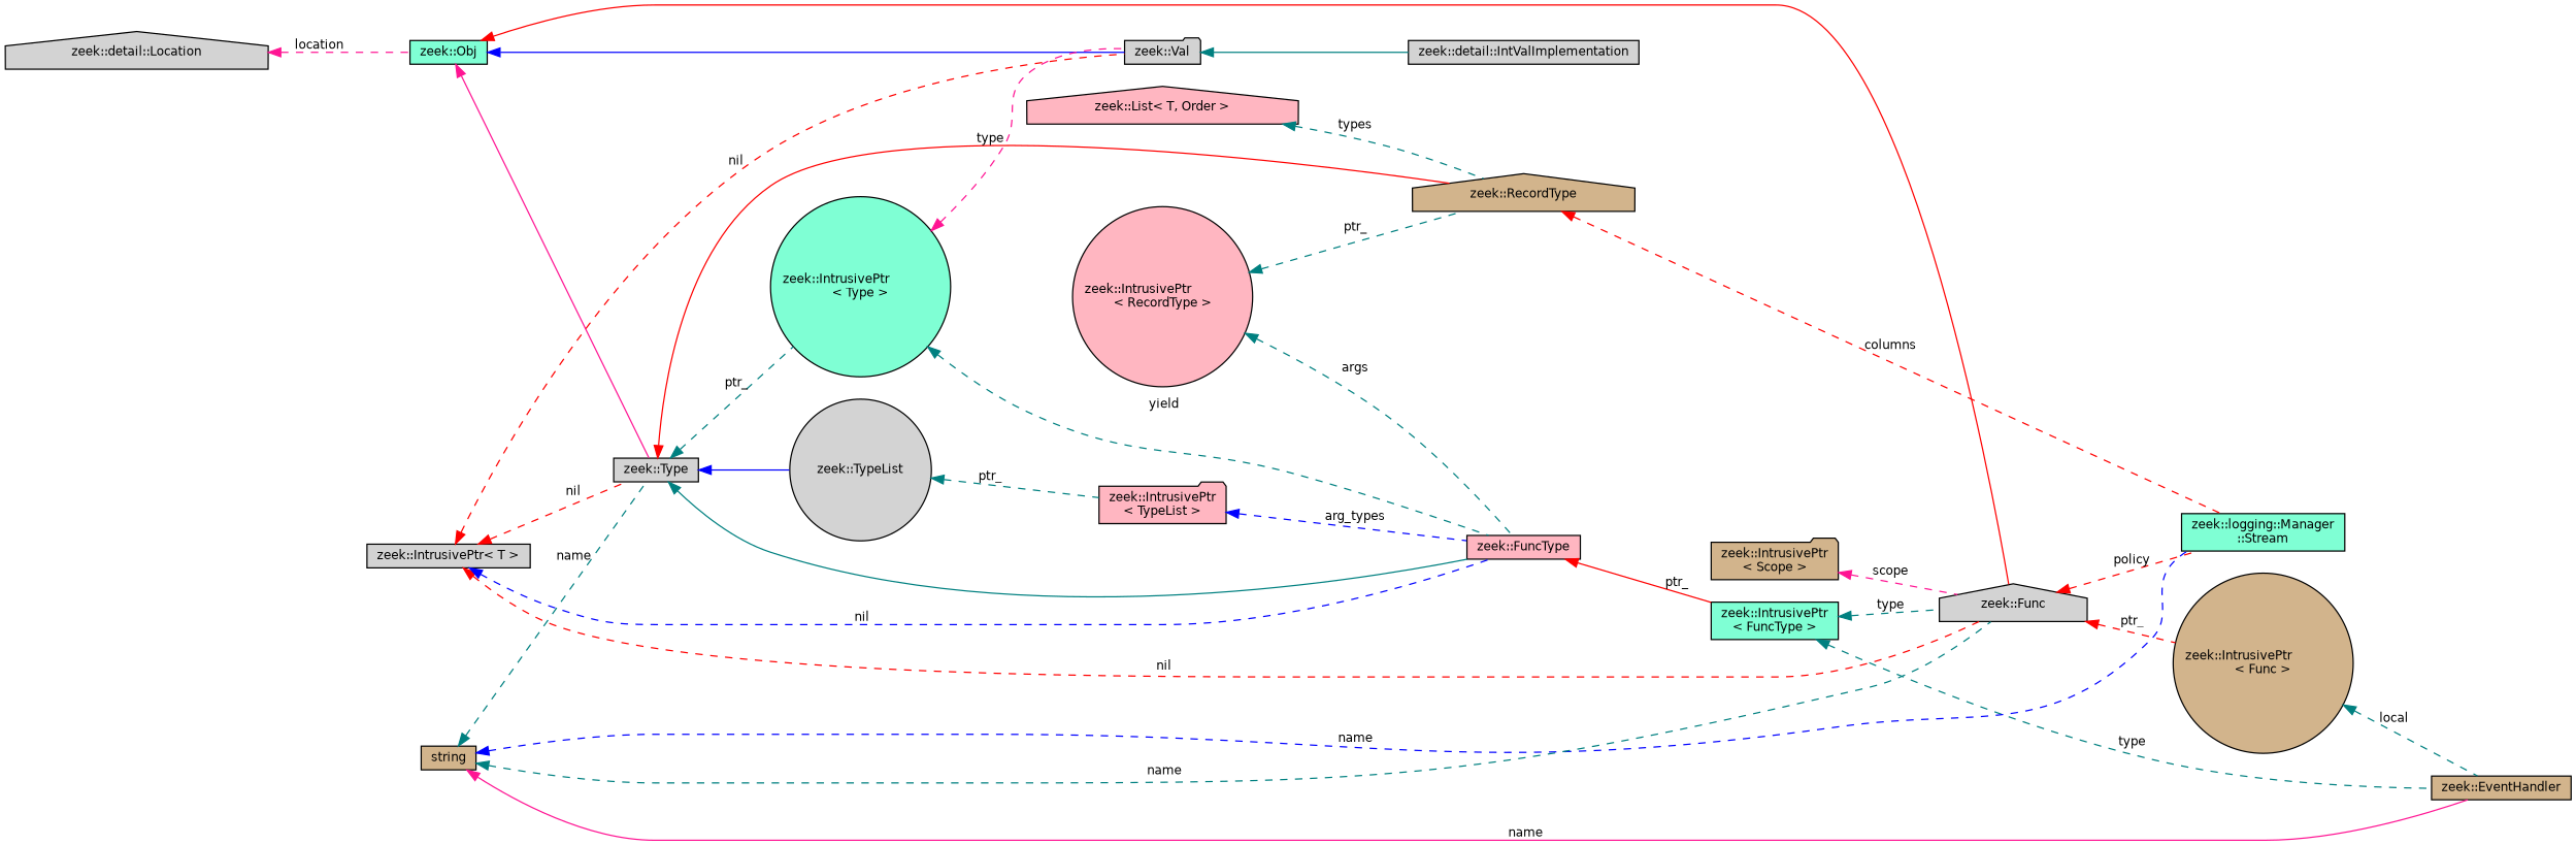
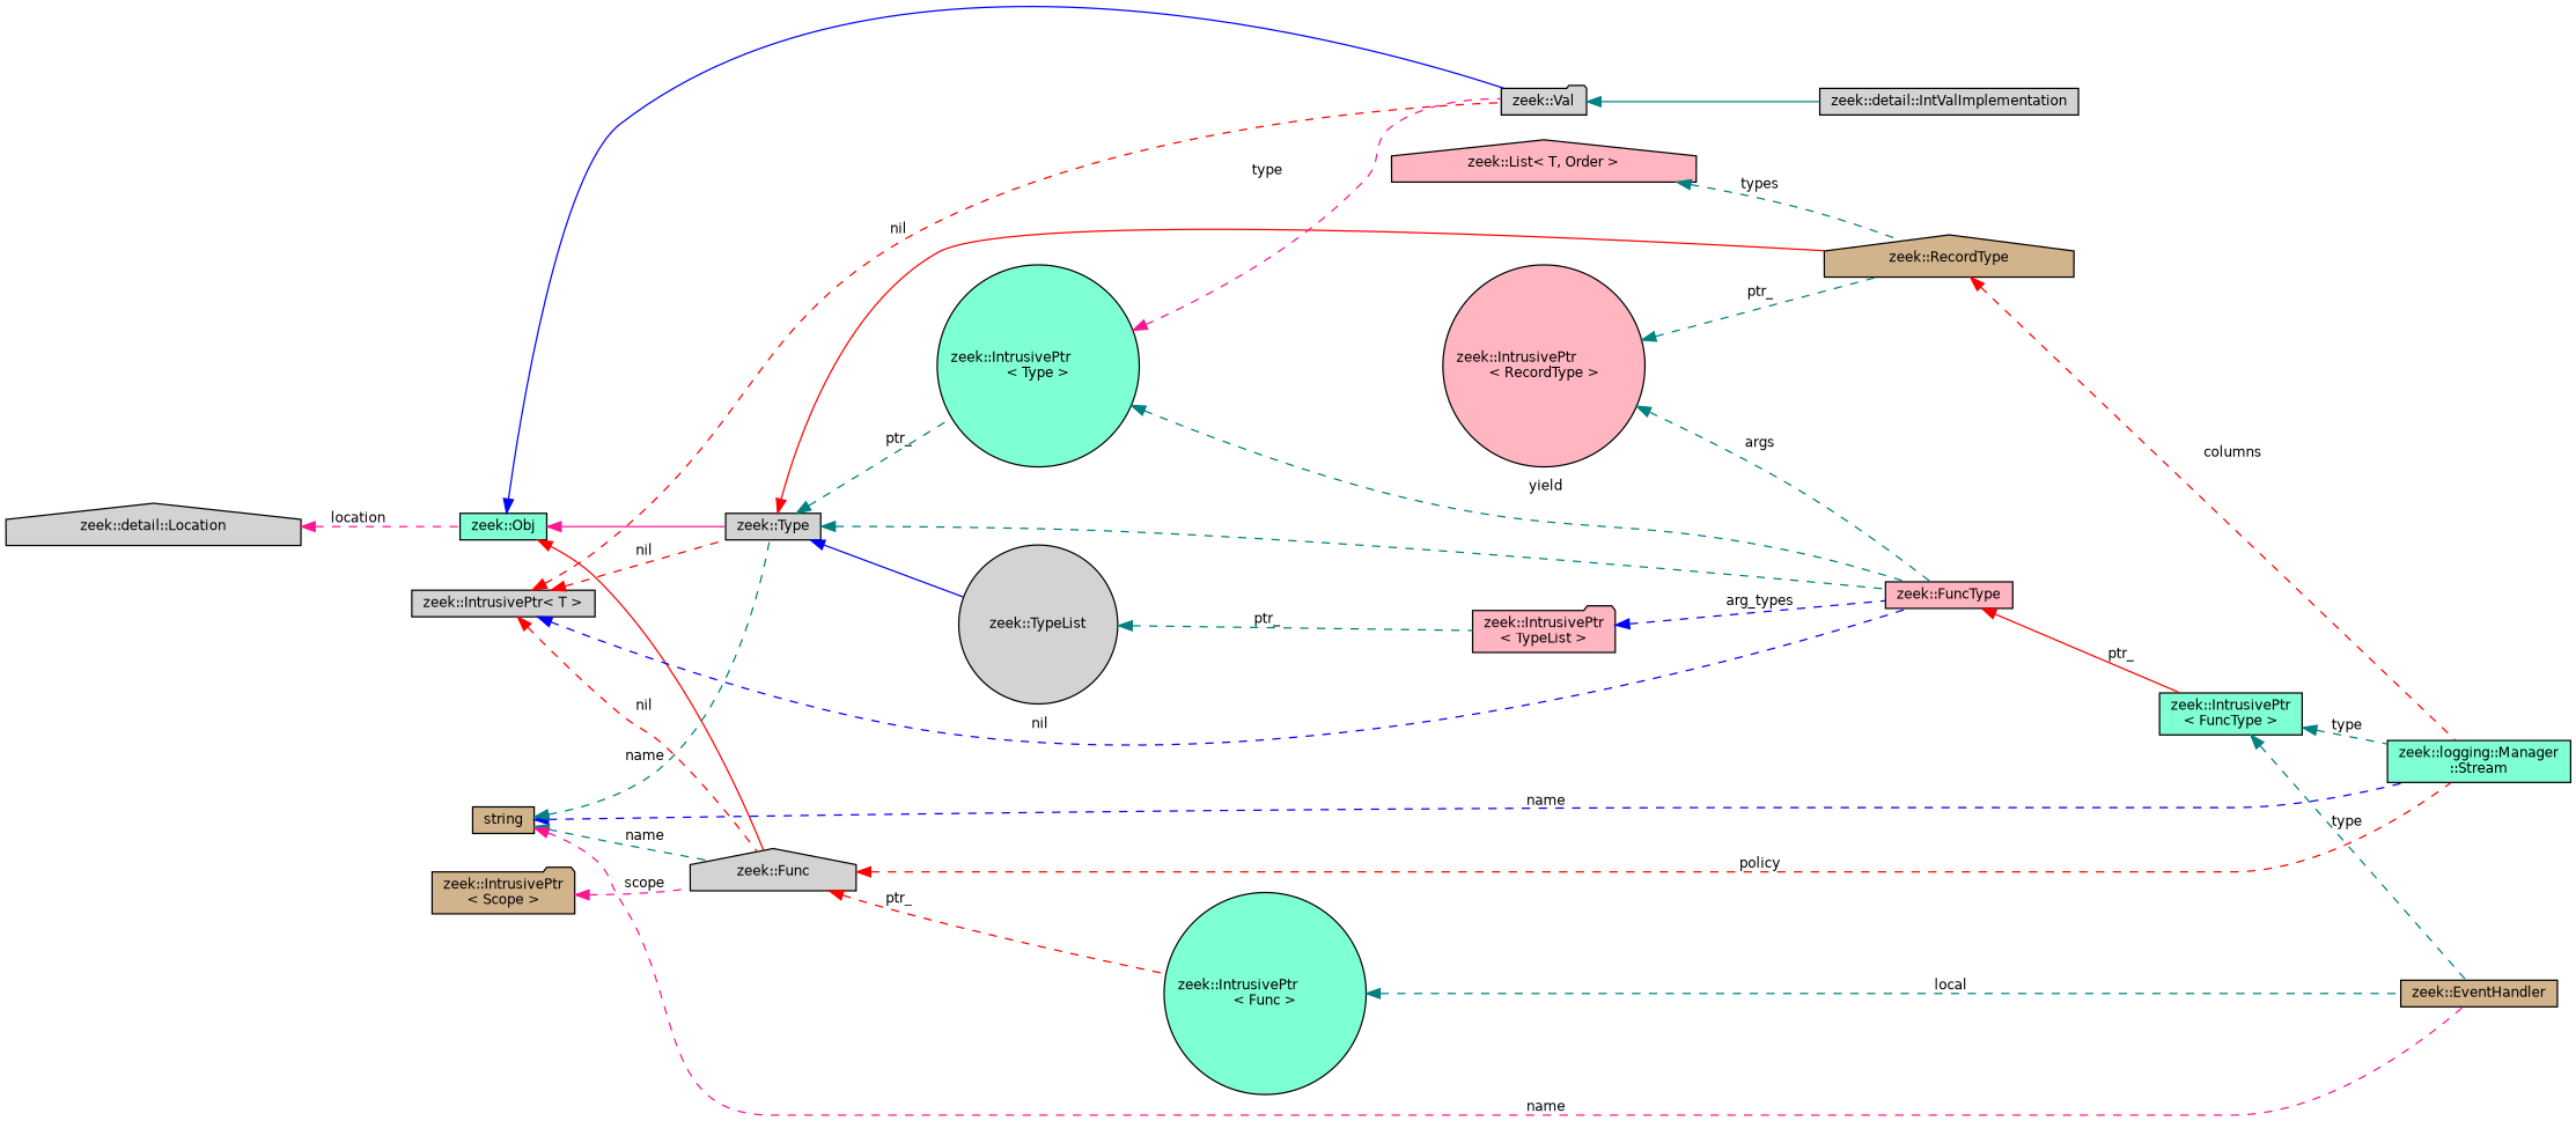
  digraph {
    rankdir=LR
    node [color=black fillcolor=lightgrey fontname=Helvetica fontsize=10 shape=box style=filled]
    edge [color=teal dir=back fontname=Helvetica fontsize=10 labelfontname=Helvetica labelfontsize=10 style=dashed]
    n1 [fillcolor=aquamarine fontcolor=black height=0.2 label="zeek::logging::Manager\l::Stream" width=0.4]
    n2 [height=0.2 label="zeek::detail::IntValImplementation" width=0.4]
    n3 [height=0.2 label="zeek::Val" shape=folder width=0.4]
    n4 [fillcolor=aquamarine height=0.2 label="zeek::Obj" width=0.4]
    n5 [height=0.2 label="zeek::Type" width=0.4]
    n6 [height=0.2 label="zeek::Func" shape=house width=0.4]
    n7 [fillcolor=lightpink height=0.2 label="zeek::FuncType" width=0.4]
    n8 [fillcolor=aquamarine height=0.2 label="zeek::IntrusivePtr\l\< Type \>" shape=circle width=0.4]
    n9 [height=0.2 label="zeek::TypeList" shape=circle width=0.4]
    n10 [fillcolor=tan height=0.2 label="zeek::RecordType" shape=house width=0.4]
-   n11 [fillcolor=tan height=0.2 label="zeek::IntrusivePtr\l\< Func \>" shape=circle width=0.4]
+   n11 [fillcolor=aquamarine height=0.2 label="zeek::IntrusivePtr\l\< Func \>" shape=circle width=0.4]
    n12 [height=0.2 label="zeek::detail::Location" shape=house width=0.4]
    n13 [height=0.2 label="zeek::IntrusivePtr\< T \>" width=0.4]
    n14 [fillcolor=aquamarine height=0.2 label="zeek::IntrusivePtr\l\< FuncType \>" width=0.4]
    n15 [fillcolor=lightpink height=0.2 label="zeek::IntrusivePtr\l\< TypeList \>" shape=folder width=0.4]
    n16 [fillcolor=tan height=0.2 label=string width=0.4]
    n17 [fillcolor=tan height=0.2 label="zeek::EventHandler" width=0.4]
    n18 [fillcolor=lightpink height=0.2 label="zeek::IntrusivePtr\l\< RecordType \>" shape=circle width=0.4]
    n19 [fillcolor=lightpink height=0.2 label="zeek::List\< T, Order \>" shape=house width=0.4]
    n20 [fillcolor=tan height=0.2 label="zeek::IntrusivePtr\l\< Scope \>" shape=folder width=0.4]
    n3 -> n2 [style=solid]
    n4 -> n3 [color=blue style=solid]
    n4 -> n5 [color=deeppink style=solid]
    n4 -> n6 [color=red style=solid]
-   n5 -> n7 [style=solid]
+   n5 -> n7
    n5 -> n8 [label=" ptr_"]
    n5 -> n9 [color=blue style=solid]
    n5 -> n10 [color=red style=solid]
    n6 -> n1 [color=red label=" policy"]
    n6 -> n11 [color=red label=" ptr_"]
    n7 -> n14 [color=red label=" ptr_" style=solid]
    n8 -> n3 [color=deeppink label=" type"]
    n8 -> n7 [label=" yield"]
    n9 -> n15 [label=" ptr_"]
    n10 -> n1 [color=red label=" columns"]
    n11 -> n17 [label=" local"]
    n12 -> n4 [color=deeppink label=" location"]
    n13 -> n3 [color=red label=" nil"]
    n13 -> n5 [color=red label=" nil"]
    n13 -> n6 [color=red label=" nil"]
    n13 -> n7 [color=blue label=" nil"]
-   n14 -> n6 [label=" type"]
+   n14 -> n1 [label=" type"]
    n14 -> n17 [label=" type"]
    n15 -> n7 [color=blue label=" arg_types"]
    n16 -> n1 [color=blue label=" name"]
    n16 -> n5 [label=" name"]
    n16 -> n6 [label=" name"]
-   n16 -> n17 [color=deeppink label=" name" style=solid]
+   n16 -> n17 [color=deeppink label=" name"]
    n18 -> n7 [label=" args"]
    n18 -> n10 [label=" ptr_"]
    n19 -> n10 [label=" types"]
    n20 -> n6 [color=deeppink label=" scope"]
  }
